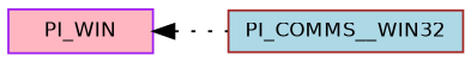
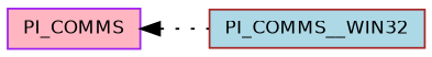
  digraph {
    rankdir=LR
    node [fontname=Helvetica fontsize=10 shape=record style=filled]
    n1 [color=brown fillcolor=lightblue fontcolor=black height=0.2 label=PI_COMMS__WIN32 width=0.4]
-   n2 [color=purple fillcolor=lightpink height=0.2 label=PI_WIN width=0.4]
+   n2 [color=purple fillcolor=lightpink height=0.2 label=PI_COMMS width=0.4]
    n2 -> n1 [dir=back fontname=Helvetica fontsize=10 labelfontname=Helvetica labelfontsize=10 shape=plaintext style=dotted]
  }
